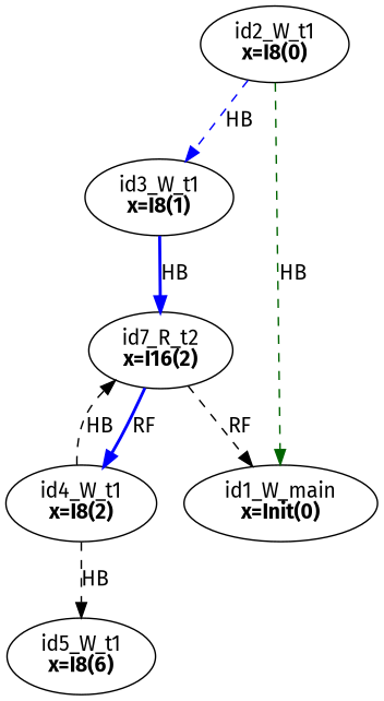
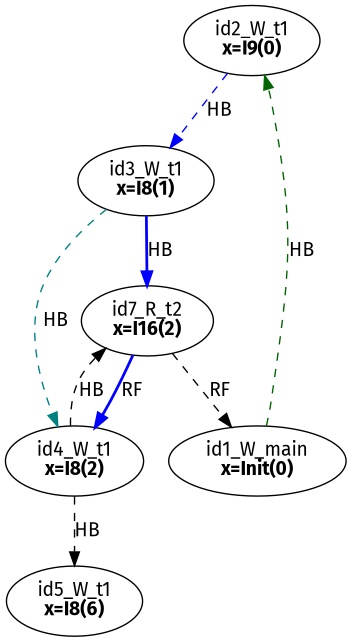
  digraph {
    fontname="Fira Sans"
    rankdir=TB
    splines=true
    node [fontname="Fira Sans"]
    edge [color=blue fontname="Fira Sans" style=dashed]
-   n1 [label=<id2_W_t1<br/><B>x=I8(0)</B>>]
+   n1 [label=<id2_W_t1<br/><B>x=I9(0)</B>>]
    n2 [label=<id3_W_t1<br/><B>x=I8(1)</B>>]
    n3 [label=<id7_R_t2<br/><B>x=I16(2)</B>>]
    n4 [label=<id4_W_t1<br/><B>x=I8(2)</B>>]
    n5 [label=<id1_W_main<br/><B>x=Init(0)</B>>]
    n6 [label=<id5_W_t1<br/><B>x=I8(6)</B>>]
    n1 -> n2 [label=HB]
    n2 -> n3 [label=HB style=bold]
+   n2 -> n4 [color=teal label=HB]
    n3 -> n4 [label=RF style=bold]
    n3 -> n5 [color=black label=RF]
    n4 -> n3 [color=black label=HB]
    n4 -> n6 [color=black label=HB]
-   n1 -> n5 [color=darkgreen label=HB]
+   n5 -> n1 [color=darkgreen label=HB]
  }
